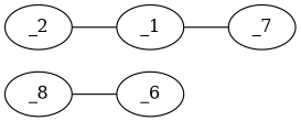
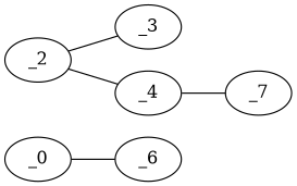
  graph {
    fontname="DejaVu Serif"
    rankdir=LR
    node [fontname="DejaVu Serif"]
    edge [fontname="DejaVu Serif"]
-   _0 [x=2.24 y=2.75 label=_8]
+   _0 [x=2.24 y=2.75]
    _6 [x=1.29259 y=0.0813956]
+   _3 [x=0.123065 y=2.52007]
    _2 [x=0.528714 y=1.2901]
-   _4 [x=0.375592 y=2.01476 label=_1]
+   _4 [x=0.375592 y=2.01476]
    n6 [label=_7 x=1.52178 y=1.97419]
    _0 -- _6
+   _2 -- _3
    _2 -- _4
    _4 -- n6
  }
